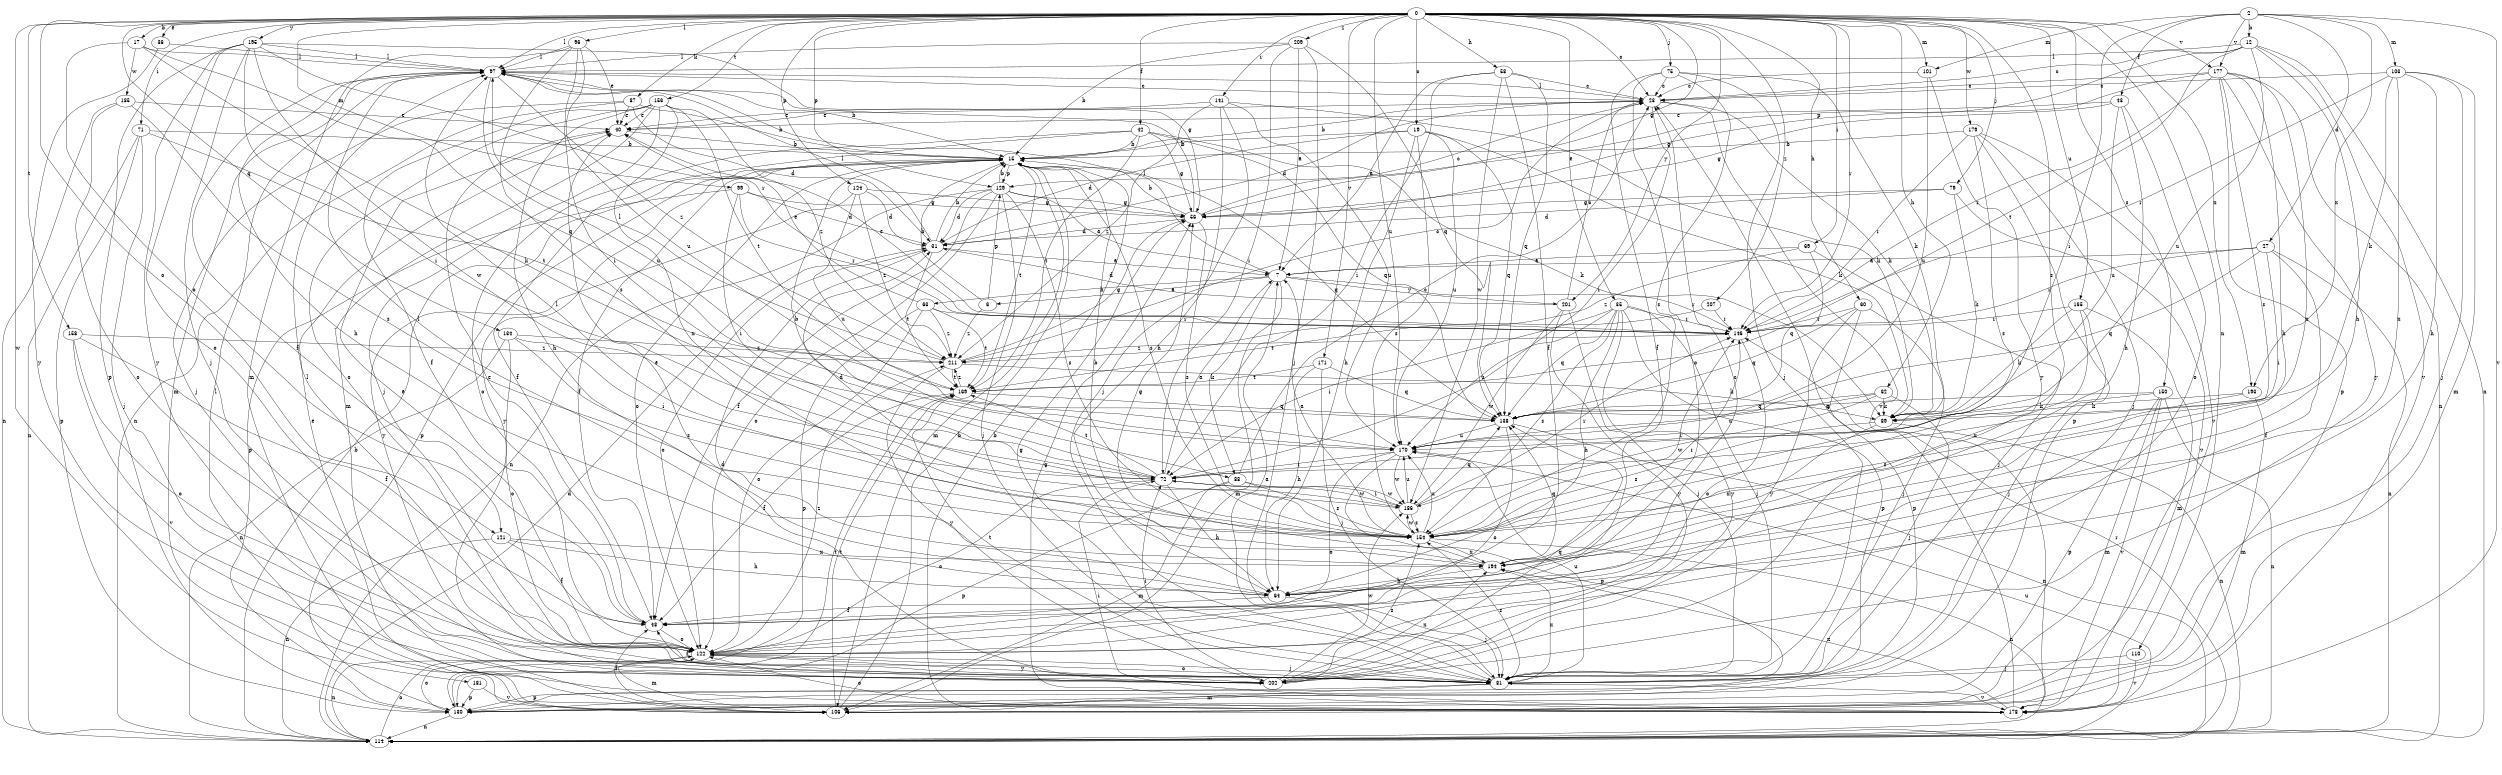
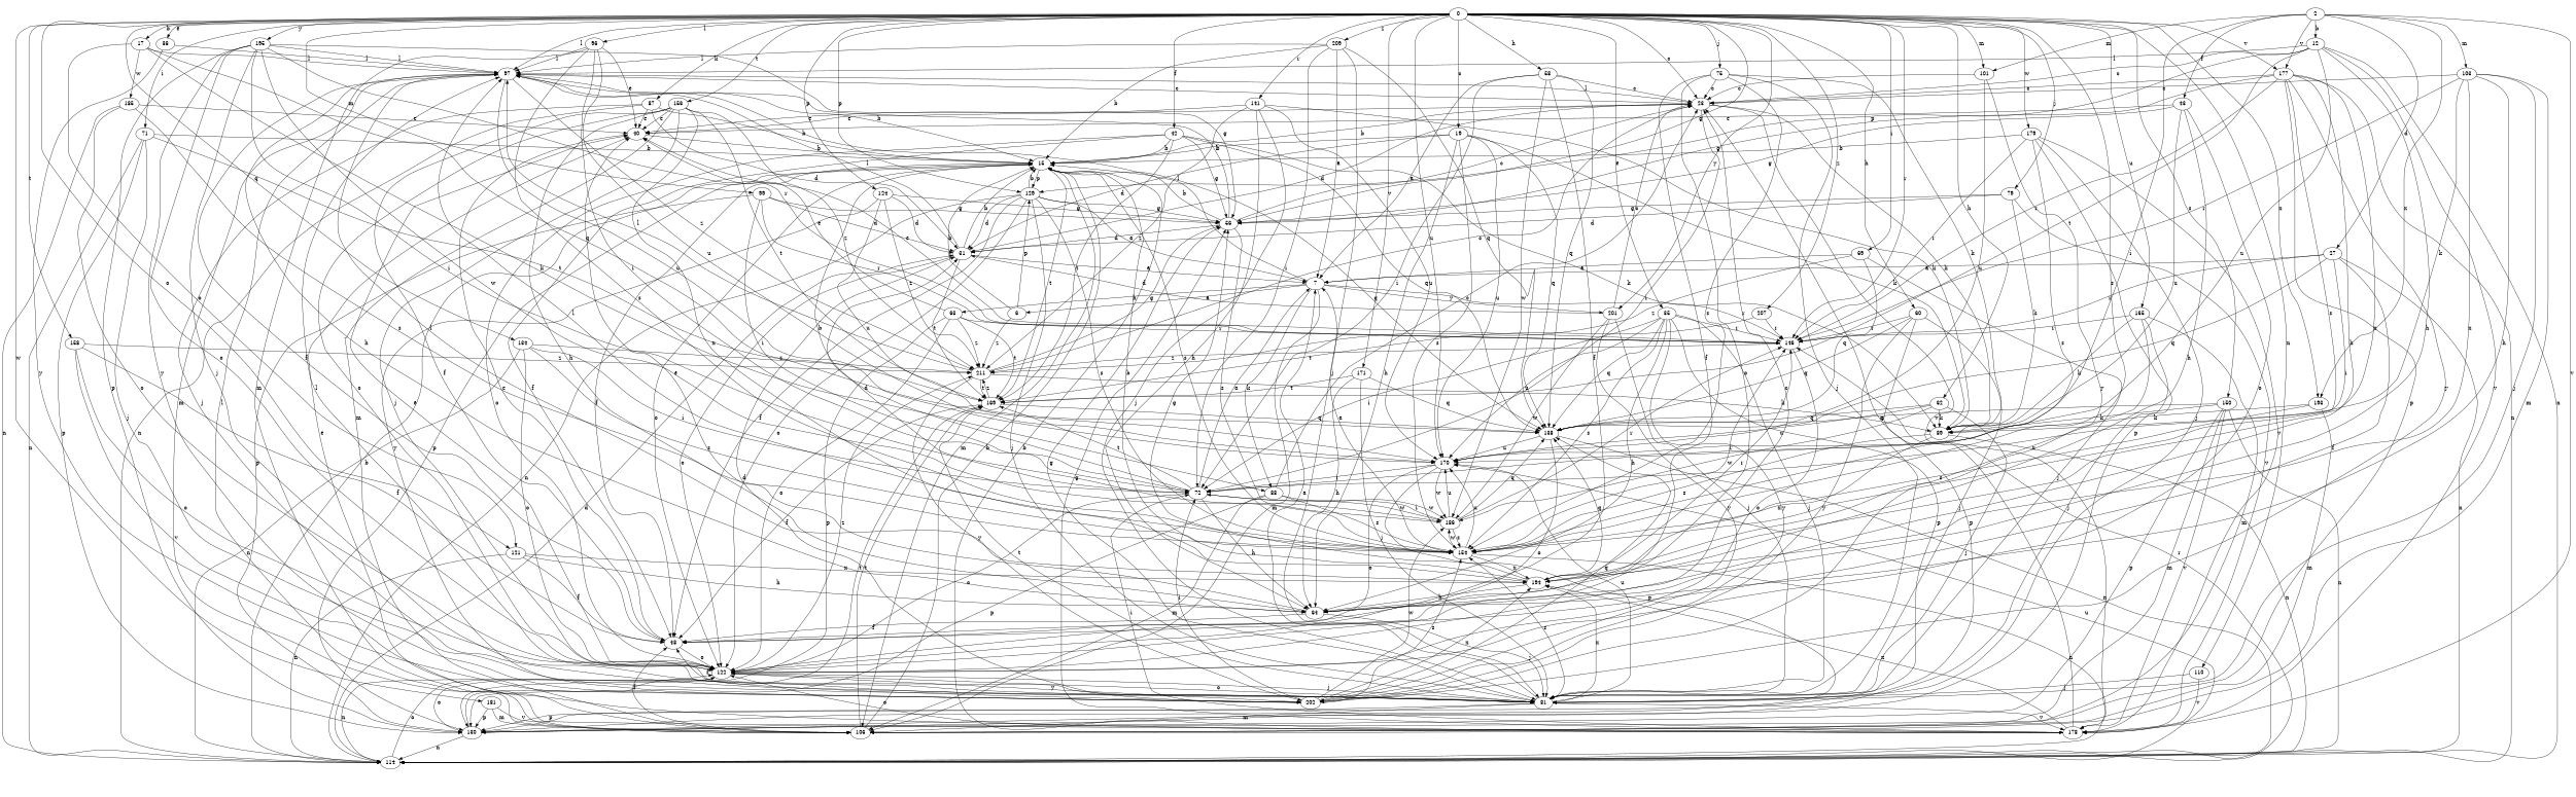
  strict digraph {
    n1 [label=17]
    0
    19
    23
    35
    36
    42
    56
    58
    60
    62
    69
    71
    75
    79
    87
    96
    97
    99
    101
    110
    121
    124
    129
    134
    141
    146
    150
    154
    156
    158
    165
    170
    171
    177
    179
    181
    193
    195
    201
    207
    209
    88
    138
    185
    15
    64
    31
    89
    72
    178
    40
    130
    202
    81
    n56 [label=169]
    48
    122
    7
    186
    211
    114
    106
    194
    2
    12
    27
    43
    103
    6
    63
    n1 -> 97 [label=l]
    n1 -> 121 [label=o]
    n1 -> 88 [label=k]
    n1 -> 138 [label=q]
    n1 -> 185 [label=w]
    0 -> n1 [label=b]
    0 -> 19 [label=c]
    0 -> 23 [label=c]
    0 -> 35 [label=e]
    0 -> 36 [label=e]
    0 -> 42 [label=f]
    0 -> 56 [label=g]
    0 -> 58 [label=h]
    0 -> 60 [label=h]
    0 -> 62 [label=h]
    0 -> 69 [label=i]
    0 -> 71 [label=i]
    0 -> 75 [label=j]
    0 -> 79 [label=j]
    0 -> 87 [label=k]
    0 -> 96 [label=l]
    0 -> 97 [label=l]
    0 -> 99 [label=m]
    0 -> 101 [label=m]
    0 -> 110 [label=n]
    0 -> 121 [label=o]
    0 -> 124 [label=p]
    0 -> 129 [label=p]
    0 -> 134 [label=q]
    0 -> 141 [label=r]
    0 -> 146 [label=r]
    0 -> 150 [label=s]
    0 -> 154 [label=s]
    0 -> 156 [label=t]
    0 -> 158 [label=t]
    0 -> 165 [label=u]
    0 -> 170 [label=u]
    0 -> 171 [label=v]
    0 -> 177 [label=v]
    0 -> 179 [label=w]
    0 -> 181 [label=w]
    0 -> 193 [label=x]
    0 -> 195 [label=y]
    0 -> 201 [label=y]
    0 -> 207 [label=z]
    0 -> 209 [label=z]
    19 -> 154 [label=s]
    19 -> 170 [label=u]
    19 -> 138 [label=q]
    19 -> 15 [label=b]
    19 -> 64 [label=h]
    19 -> 31 [label=d]
    19 -> 89 [label=k]
    23 -> 97 [label=l]
    23 -> 15 [label=b]
    23 -> 31 [label=d]
    23 -> 89 [label=k]
    23 -> 72 [label=i]
    23 -> 178 [label=v]
    23 -> 40 [label=e]
    35 -> 146 [label=r]
    35 -> 154 [label=s]
    35 -> 170 [label=u]
    35 -> 138 [label=q]
    35 -> 64 [label=h]
    35 -> 72 [label=i]
    35 -> 130 [label=p]
    35 -> 202 [label=y]
    35 -> 81 [label=j]
    36 -> 97 [label=l]
    36 -> 202 [label=y]
    42 -> 56 [label=g]
    42 -> 138 [label=q]
    42 -> 15 [label=b]
    42 -> 89 [label=k]
    42 -> n56 [label=t]
    42 -> 48 [label=f]
    42 -> 122 [label=o]
    56 -> 23 [label=c]
    56 -> 97 [label=l]
    56 -> 154 [label=s]
    56 -> 15 [label=b]
    56 -> 31 [label=d]
    58 -> 23 [label=c]
    58 -> 138 [label=q]
    58 -> 72 [label=i]
    58 -> 48 [label=f]
    58 -> 7 [label=a]
    58 -> 186 [label=w]
    60 -> 146 [label=r]
    60 -> 138 [label=q]
    60 -> 130 [label=p]
    60 -> 202 [label=y]
    60 -> 81 [label=j]
    62 -> 170 [label=u]
    62 -> 138 [label=q]
    62 -> 89 [label=k]
    62 -> 81 [label=j]
    62 -> 186 [label=w]
    69 -> 138 [label=q]
    69 -> 81 [label=j]
    69 -> 7 [label=a]
    69 -> 211 [label=z]
    71 -> 15 [label=b]
    71 -> 130 [label=p]
    71 -> 81 [label=j]
    71 -> n56 [label=t]
    71 -> 114 [label=n]
    75 -> 23 [label=c]
    75 -> 154 [label=s]
    75 -> 89 [label=k]
    75 -> 81 [label=j]
    75 -> 48 [label=f]
    75 -> 122 [label=o]
    79 -> 56 [label=g]
    79 -> 31 [label=d]
    79 -> 89 [label=k]
    79 -> 178 [label=v]
    87 -> 15 [label=b]
    87 -> 31 [label=d]
    87 -> 40 [label=e]
    87 -> 81 [label=j]
    87 -> 114 [label=n]
    96 -> 97 [label=l]
    96 -> 154 [label=s]
    96 -> 170 [label=u]
    96 -> 72 [label=i]
    96 -> 40 [label=e]
    96 -> 106 [label=m]
    97 -> 23 [label=c]
    97 -> 170 [label=u]
    97 -> 15 [label=b]
    97 -> 64 [label=h]
    97 -> 48 [label=f]
    97 -> 211 [label=z]
    97 -> 106 [label=m]
    99 -> 56 [label=g]
    99 -> 146 [label=r]
    99 -> 31 [label=d]
    99 -> 72 [label=i]
    99 -> 130 [label=p]
    101 -> 23 [label=c]
    101 -> 170 [label=u]
    101 -> 202 [label=y]
    110 -> 178 [label=v]
    110 -> 81 [label=j]
    121 -> 64 [label=h]
    121 -> 48 [label=f]
    121 -> 114 [label=n]
    121 -> 194 [label=x]
    124 -> 56 [label=g]
    124 -> 170 [label=u]
    124 -> 31 [label=d]
    124 -> 202 [label=y]
    124 -> 211 [label=z]
    129 -> 56 [label=g]
    129 -> 154 [label=s]
    129 -> 15 [label=b]
    129 -> 31 [label=d]
    129 -> 81 [label=j]
    129 -> 48 [label=f]
    129 -> 122 [label=o]
    129 -> 7 [label=a]
    129 -> 114 [label=n]
    134 -> 154 [label=s]
    134 -> 72 [label=i]
    134 -> 122 [label=o]
    134 -> 211 [label=z]
    134 -> 114 [label=n]
    141 -> 170 [label=u]
    141 -> 64 [label=h]
    141 -> 89 [label=k]
    141 -> 40 [label=e]
    141 -> 81 [label=j]
    141 -> 211 [label=z]
    146 -> 40 [label=e]
    146 -> 122 [label=o]
    146 -> 211 [label=z]
    150 -> 138 [label=q]
    150 -> 89 [label=k]
    150 -> 178 [label=v]
    150 -> 130 [label=p]
    150 -> 114 [label=n]
    150 -> 106 [label=m]
    154 -> 97 [label=l]
    154 -> 146 [label=r]
    154 -> 170 [label=u]
    154 -> 7 [label=a]
    154 -> 186 [label=w]
    154 -> 114 [label=n]
    154 -> 194 [label=x]
    156 -> 64 [label=h]
    156 -> 40 [label=e]
    156 -> 81 [label=j]
    156 -> n56 [label=t]
    156 -> 48 [label=f]
    156 -> 122 [label=o]
    156 -> 211 [label=z]
    156 -> 106 [label=m]
    156 -> 194 [label=x]
    158 -> 178 [label=v]
    158 -> 48 [label=f]
    158 -> 122 [label=o]
    158 -> 211 [label=z]
    165 -> 146 [label=r]
    165 -> 89 [label=k]
    165 -> 81 [label=j]
    165 -> 106 [label=m]
    165 -> 194 [label=x]
    170 -> 72 [label=i]
    170 -> 130 [label=p]
    170 -> 122 [label=o]
    170 -> 186 [label=w]
    171 -> 138 [label=q]
    171 -> 64 [label=h]
    171 -> 81 [label=j]
    171 -> n56 [label=t]
    177 -> 23 [label=c]
    177 -> 56 [label=g]
    177 -> 146 [label=r]
    177 -> 154 [label=s]
    177 -> 64 [label=h]
    177 -> 130 [label=p]
    177 -> 202 [label=y]
    177 -> 114 [label=n]
    177 -> 194 [label=x]
    179 -> 146 [label=r]
    179 -> 154 [label=s]
    179 -> 15 [label=b]
    179 -> 178 [label=v]
    179 -> 130 [label=p]
    179 -> 81 [label=j]
    181 -> 178 [label=v]
    181 -> 130 [label=p]
-   122 -> 106 [label=m]
+   181 -> 106 [label=m]
    193 -> 154 [label=s]
    193 -> 89 [label=k]
    193 -> 106 [label=m]
    195 -> 56 [label=g]
    195 -> 97 [label=l]
    195 -> 146 [label=r]
    195 -> 72 [label=i]
    195 -> 130 [label=p]
    195 -> 202 [label=y]
    195 -> 81 [label=j]
    195 -> 122 [label=o]
    195 -> 186 [label=w]
    201 -> 23 [label=c]
    201 -> 31 [label=d]
    201 -> 202 [label=y]
    201 -> 81 [label=j]
    201 -> 186 [label=w]
    207 -> 146 [label=r]
    207 -> n56 [label=t]
    209 -> 97 [label=l]
    209 -> 138 [label=q]
    209 -> 15 [label=b]
    209 -> 72 [label=i]
    209 -> 81 [label=j]
    209 -> 7 [label=a]
    88 -> 23 [label=c]
    88 -> 154 [label=s]
    88 -> 130 [label=p]
    88 -> 186 [label=w]
    88 -> 106 [label=m]
    138 -> 170 [label=u]
    138 -> 122 [label=o]
    138 -> 114 [label=n]
    185 -> 154 [label=s]
    185 -> 40 [label=e]
    185 -> 122 [label=o]
    185 -> 114 [label=n]
    15 -> 129 [label=p]
    15 -> 154 [label=s]
    15 -> 138 [label=q]
    15 -> 130 [label=p]
-   15 -> 202 [label=y]
    15 -> n56 [label=t]
    15 -> 48 [label=f]
    15 -> 122 [label=o]
    15 -> 106 [label=m]
    64 -> 40 [label=e]
    64 -> 81 [label=j]
    64 -> 48 [label=f]
    31 -> 97 [label=l]
    31 -> 15 [label=b]
    31 -> n56 [label=t]
    31 -> 122 [label=o]
    31 -> 7 [label=a]
    89 -> 154 [label=s]
    89 -> 114 [label=n]
    89 -> 194 [label=x]
    72 -> 15 [label=b]
    72 -> 64 [label=h]
    72 -> n56 [label=t]
    72 -> 122 [label=o]
    72 -> 7 [label=a]
    72 -> 186 [label=w]
    178 -> 23 [label=c]
    178 -> 56 [label=g]
    178 -> 15 [label=b]
    178 -> 72 [label=i]
    178 -> 122 [label=o]
    178 -> 194 [label=x]
    40 -> 15 [label=b]
    130 -> n56 [label=t]
    130 -> 122 [label=o]
    130 -> 114 [label=n]
    202 -> 154 [label=s]
    202 -> 138 [label=q]
    202 -> 31 [label=d]
    202 -> 72 [label=i]
    202 -> 48 [label=f]
    202 -> 186 [label=w]
    202 -> 194 [label=x]
    81 -> 56 [label=g]
    81 -> 97 [label=l]
    81 -> 154 [label=s]
    81 -> 170 [label=u]
    81 -> 178 [label=v]
    81 -> 130 [label=p]
    81 -> n56 [label=t]
    81 -> 122 [label=o]
    81 -> 7 [label=a]
    81 -> 106 [label=m]
    81 -> 194 [label=x]
    n56 -> 138 [label=q]
    n56 -> 48 [label=f]
    n56 -> 211 [label=z]
    48 -> 40 [label=e]
    48 -> 122 [label=o]
    122 -> 23 [label=c]
    122 -> 40 [label=e]
    122 -> 202 [label=y]
    122 -> 81 [label=j]
    122 -> 211 [label=z]
    122 -> 114 [label=n]
    7 -> 97 [label=l]
    7 -> 146 [label=r]
    7 -> 201 [label=y]
    7 -> 88 [label=k]
    7 -> 106 [label=m]
    7 -> 6 [label=a]
    7 -> 63 [label=h]
    186 -> 146 [label=r]
    186 -> 154 [label=s]
    186 -> 170 [label=u]
    186 -> 138 [label=q]
    186 -> 31 [label=d]
    186 -> 72 [label=i]
    211 -> 23 [label=c]
    211 -> 56 [label=g]
    211 -> 97 [label=l]
    211 -> 89 [label=k]
    211 -> 202 [label=y]
    211 -> n56 [label=t]
    114 -> 146 [label=r]
    114 -> 170 [label=u]
    114 -> 15 [label=b]
    114 -> 31 [label=d]
    114 -> 122 [label=o]
    106 -> 97 [label=l]
    106 -> 15 [label=b]
    106 -> 40 [label=e]
    106 -> n56 [label=t]
    106 -> 48 [label=f]
    194 -> 56 [label=g]
    194 -> 97 [label=l]
    194 -> 146 [label=r]
    194 -> 138 [label=q]
    194 -> 15 [label=b]
    194 -> 64 [label=h]
    2 -> 101 [label=m]
    2 -> 177 [label=v]
    2 -> 193 [label=x]
    2 -> 72 [label=i]
    2 -> 178 [label=v]
    2 -> 12 [label=b]
    2 -> 27 [label=d]
    2 -> 43 [label=f]
    2 -> 103 [label=m]
    12 -> 23 [label=c]
    12 -> 97 [label=l]
    12 -> 129 [label=p]
    12 -> 170 [label=u]
    12 -> 64 [label=h]
    12 -> 178 [label=v]
    12 -> n56 [label=t]
    12 -> 114 [label=n]
    27 -> 146 [label=r]
    27 -> 138 [label=q]
    27 -> 72 [label=i]
    27 -> 48 [label=f]
    27 -> 7 [label=a]
    27 -> 114 [label=n]
    43 -> 56 [label=g]
    43 -> 170 [label=u]
    43 -> 64 [label=h]
    43 -> 40 [label=e]
    43 -> 122 [label=o]
    103 -> 23 [label=c]
    103 -> 146 [label=r]
    103 -> 64 [label=h]
    103 -> 89 [label=k]
    103 -> 81 [label=j]
    103 -> 106 [label=m]
    103 -> 194 [label=x]
    6 -> 129 [label=p]
    6 -> 15 [label=b]
    6 -> 211 [label=z]
    63 -> 146 [label=r]
    63 -> 40 [label=e]
    63 -> 130 [label=p]
    63 -> n56 [label=t]
    63 -> 122 [label=o]
    63 -> 211 [label=z]
  }
